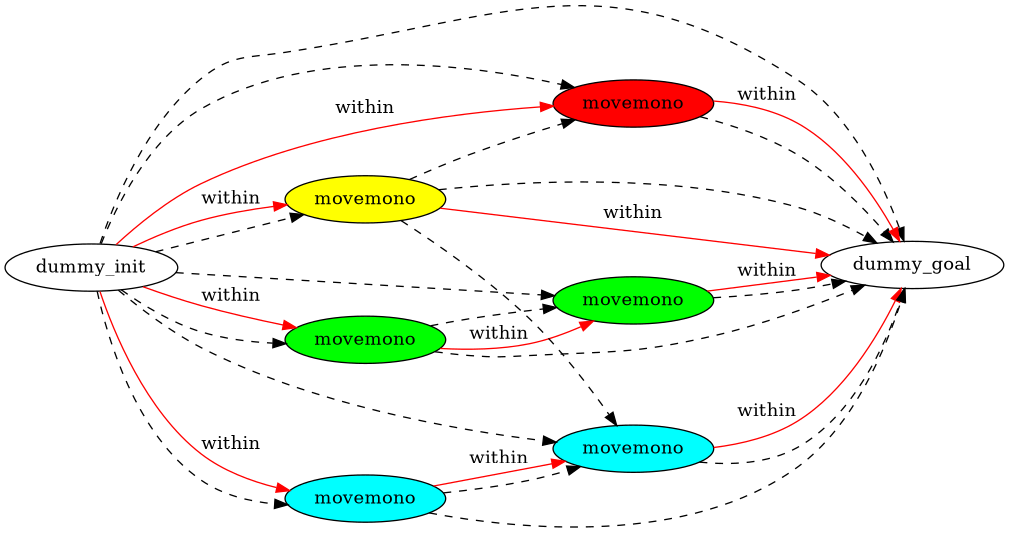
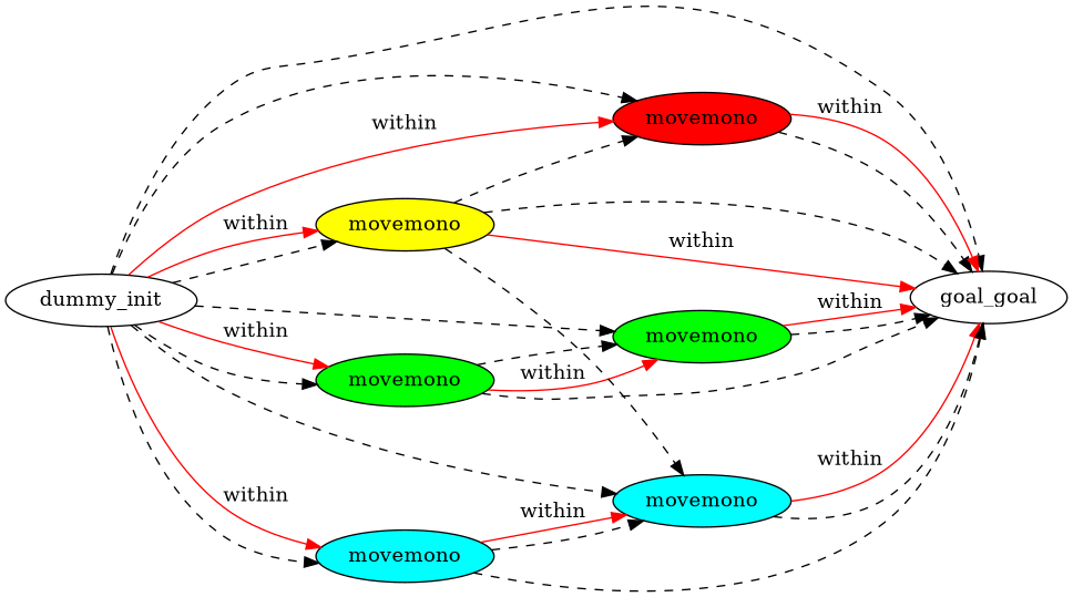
  digraph {
    rankdir=LR
    node [fillcolor=white style=filled]
    edge [color=black style=dashed]
    n1 [label=dummy_init]
-   n2 [label=dummy_goal]
+   n2 [label=goal_goal]
    n3 [fillcolor=red label=movemono]
    n4 [fillcolor=green label=movemono]
    n5 [fillcolor=green label=movemono]
    n6 [fillcolor=yellow label=movemono]
    n7 [fillcolor=cyan label=movemono]
    n8 [fillcolor=cyan label=movemono]
    n1 -> n2
    n1 -> n3
    n1 -> n3 [color=red label=within style=""]
    n1 -> n4
    n1 -> n5
    n1 -> n5 [color=red label=within style=""]
    n1 -> n6
    n1 -> n6 [color=red label=within style=""]
    n1 -> n7
    n1 -> n8
    n1 -> n8 [color=red label=within style=""]
    n3 -> n2
    n3 -> n2 [color=red label=within style=""]
    n4 -> n2
    n4 -> n2 [color=red label=within style=""]
    n5 -> n2
    n5 -> n4
    n5 -> n4 [color=red label=within style=""]
    n6 -> n2
    n6 -> n2 [color=red label=within style=""]
    n6 -> n3
    n6 -> n7
    n7 -> n2
    n7 -> n2 [color=red label=within style=""]
    n8 -> n2
    n8 -> n7
    n8 -> n7 [color=red label=within style=""]
  }
